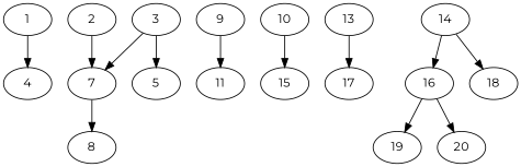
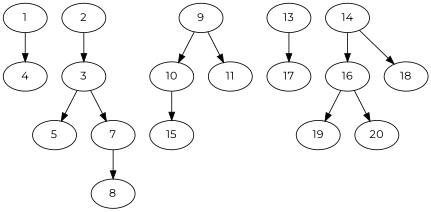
  digraph {
    fontname=Montserrat
    node [alpha=0.19 fontname=Montserrat]
    edge [fontname=Montserrat]
    1 [alpha=0.00 expect_size=1025011721183338]
    4 [alpha=0.09 expect_size=121300972121984]
    2 [alpha=0.11 expect_size=561045532905029]
    3 [alpha=0.14 expect_size=29645540943999208]
    5 [alpha=0.04 expect_size=19112076008507532]
    7 [alpha=0.01 expect_size=1592414418217274]
    8 [alpha=0.17 expect_size=756572699785696]
    9 [alpha=0.08 expect_size=1674250826727555072]
    10 [expect_size=615755098996520]
    11 [alpha=0.01 expect_size=11805384832918]
    15 [alpha=0.07 expect_size=1107528944980066304]
    13 [expect_size=587184445200404]
    17 [alpha=0.09 expect_size=48064218913049]
    14 [alpha=0.18 expect_size=536610087378448]
    16 [alpha=0.10 expect_size=2916933219536338944]
    18 [alpha=0.07 expect_size=6183804659949028]
    19 [alpha=0.11 expect_size=665868824510656]
    20 [expect_size=114105451025053]
    1 -> 4
-   2 -> 7
+   2 -> 3
    3 -> 5
    3 -> 7
    7 -> 8
+   9 -> 10
    9 -> 11
    10 -> 15
    13 -> 17
    14 -> 16
    14 -> 18
    16 -> 19
    16 -> 20
  }
